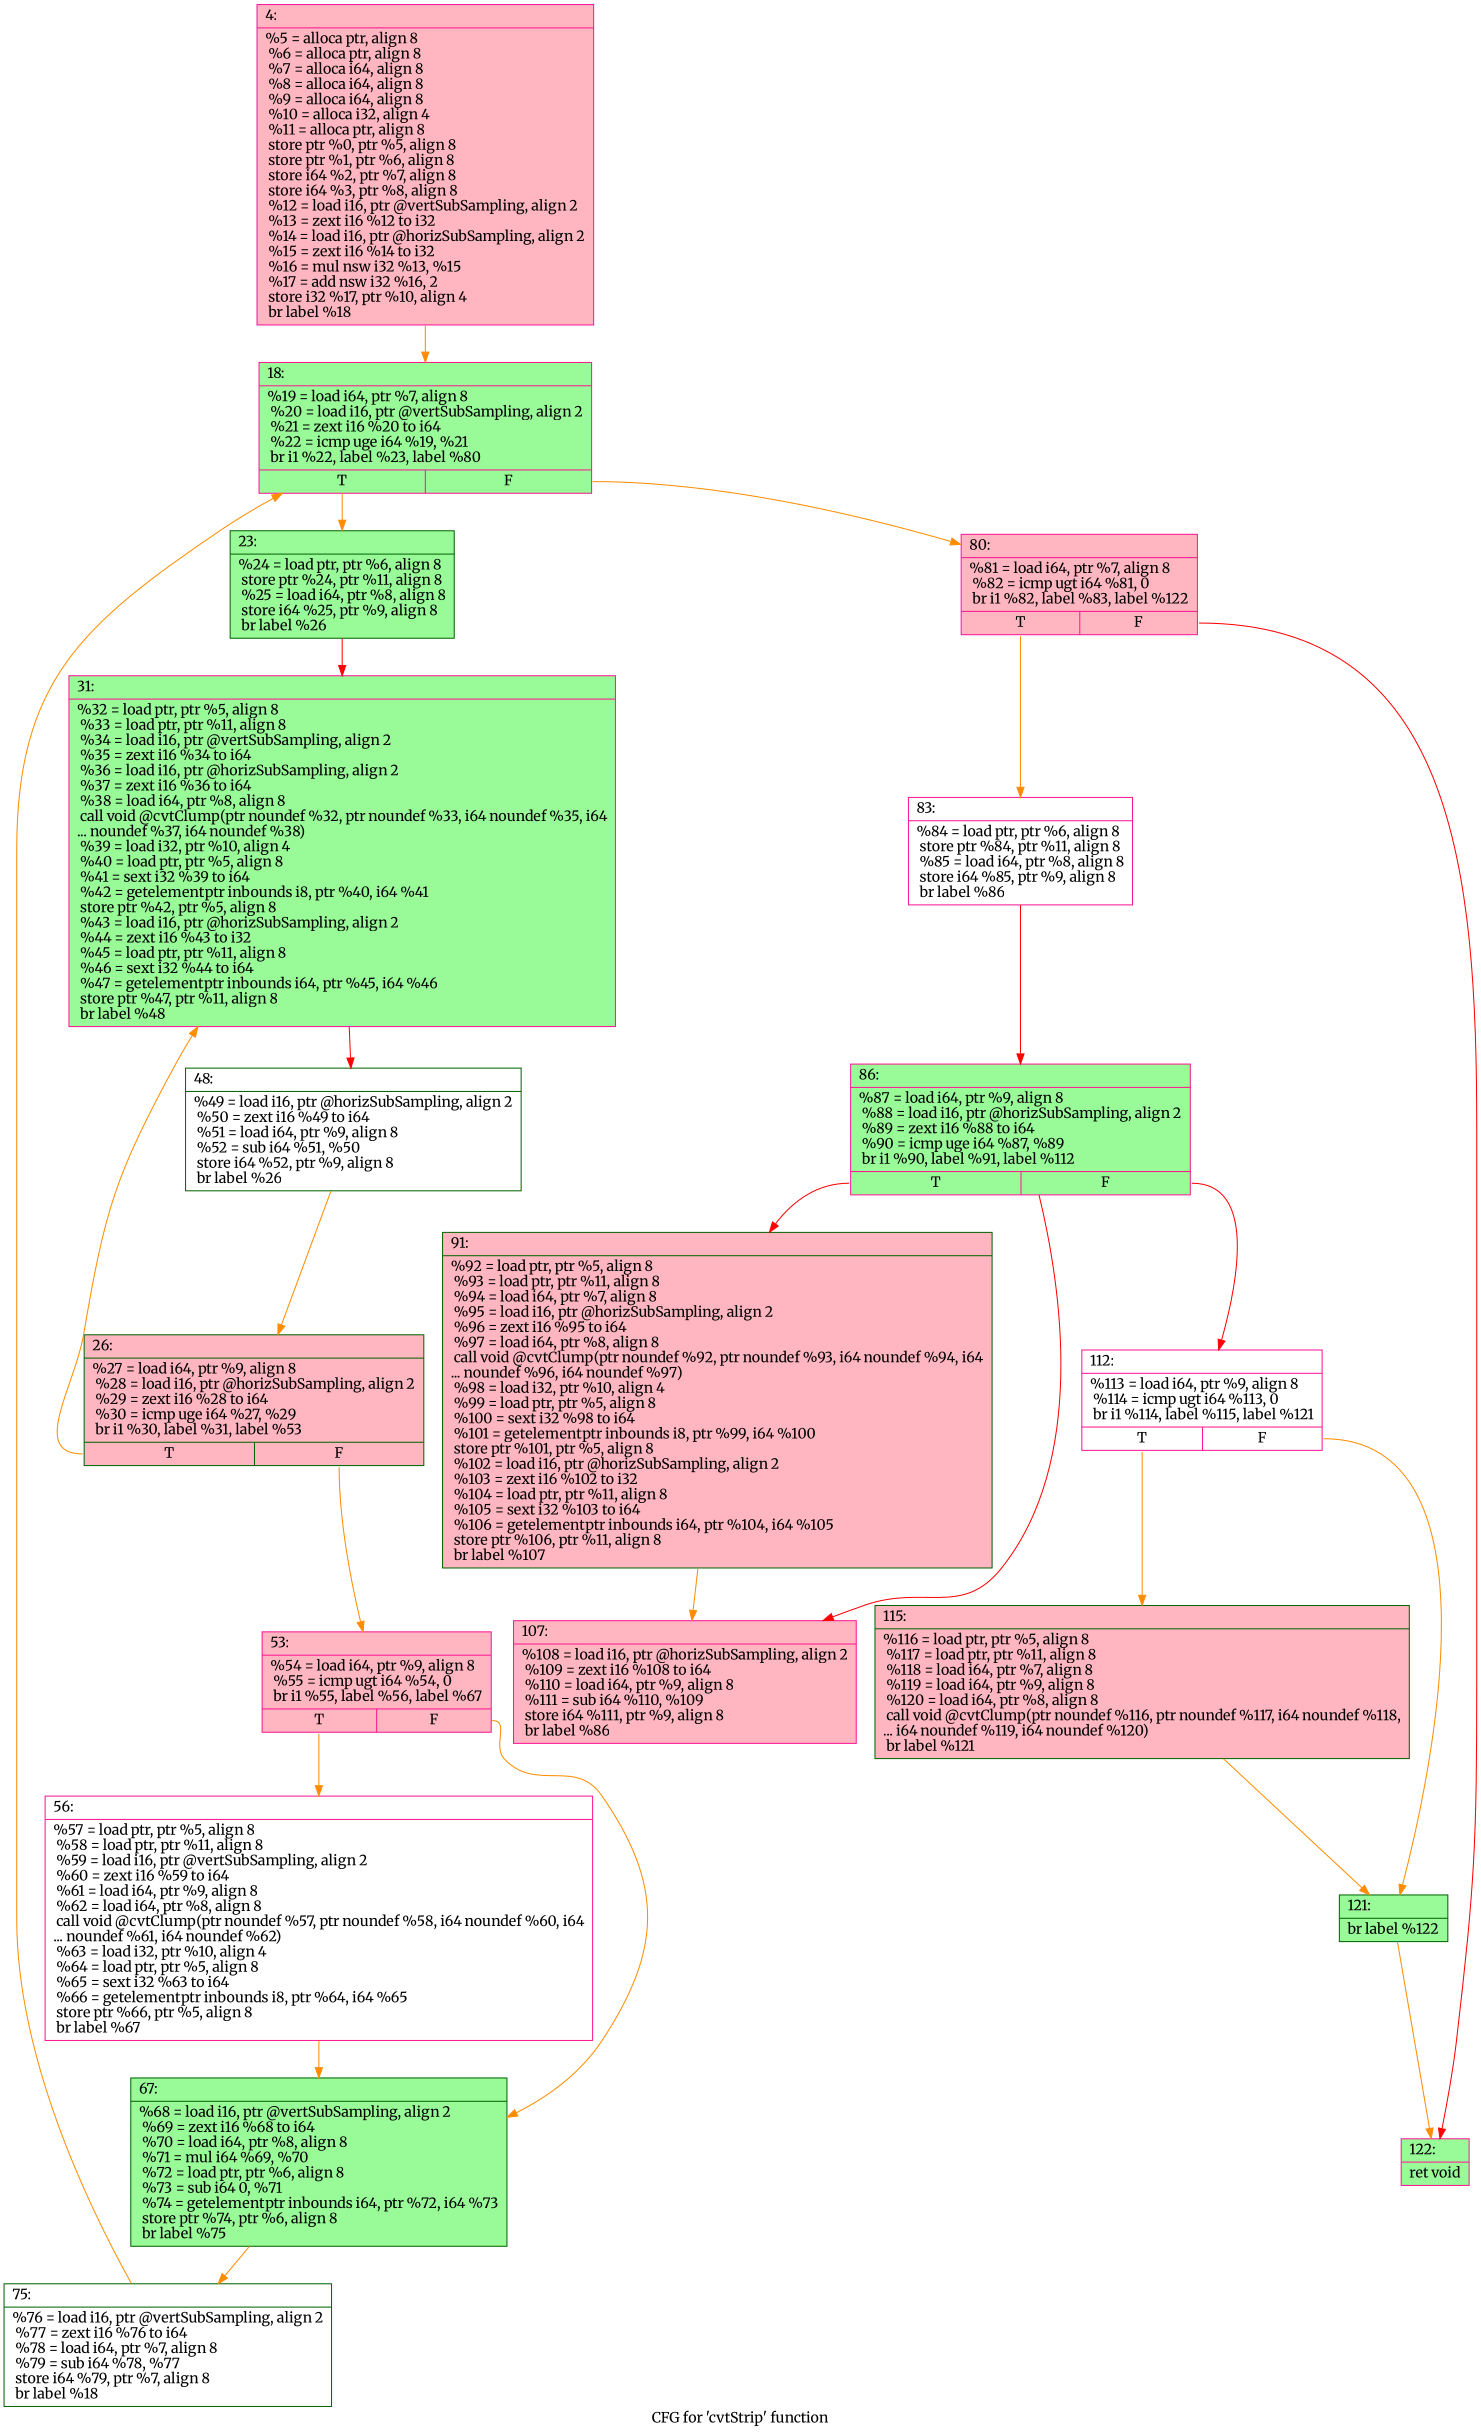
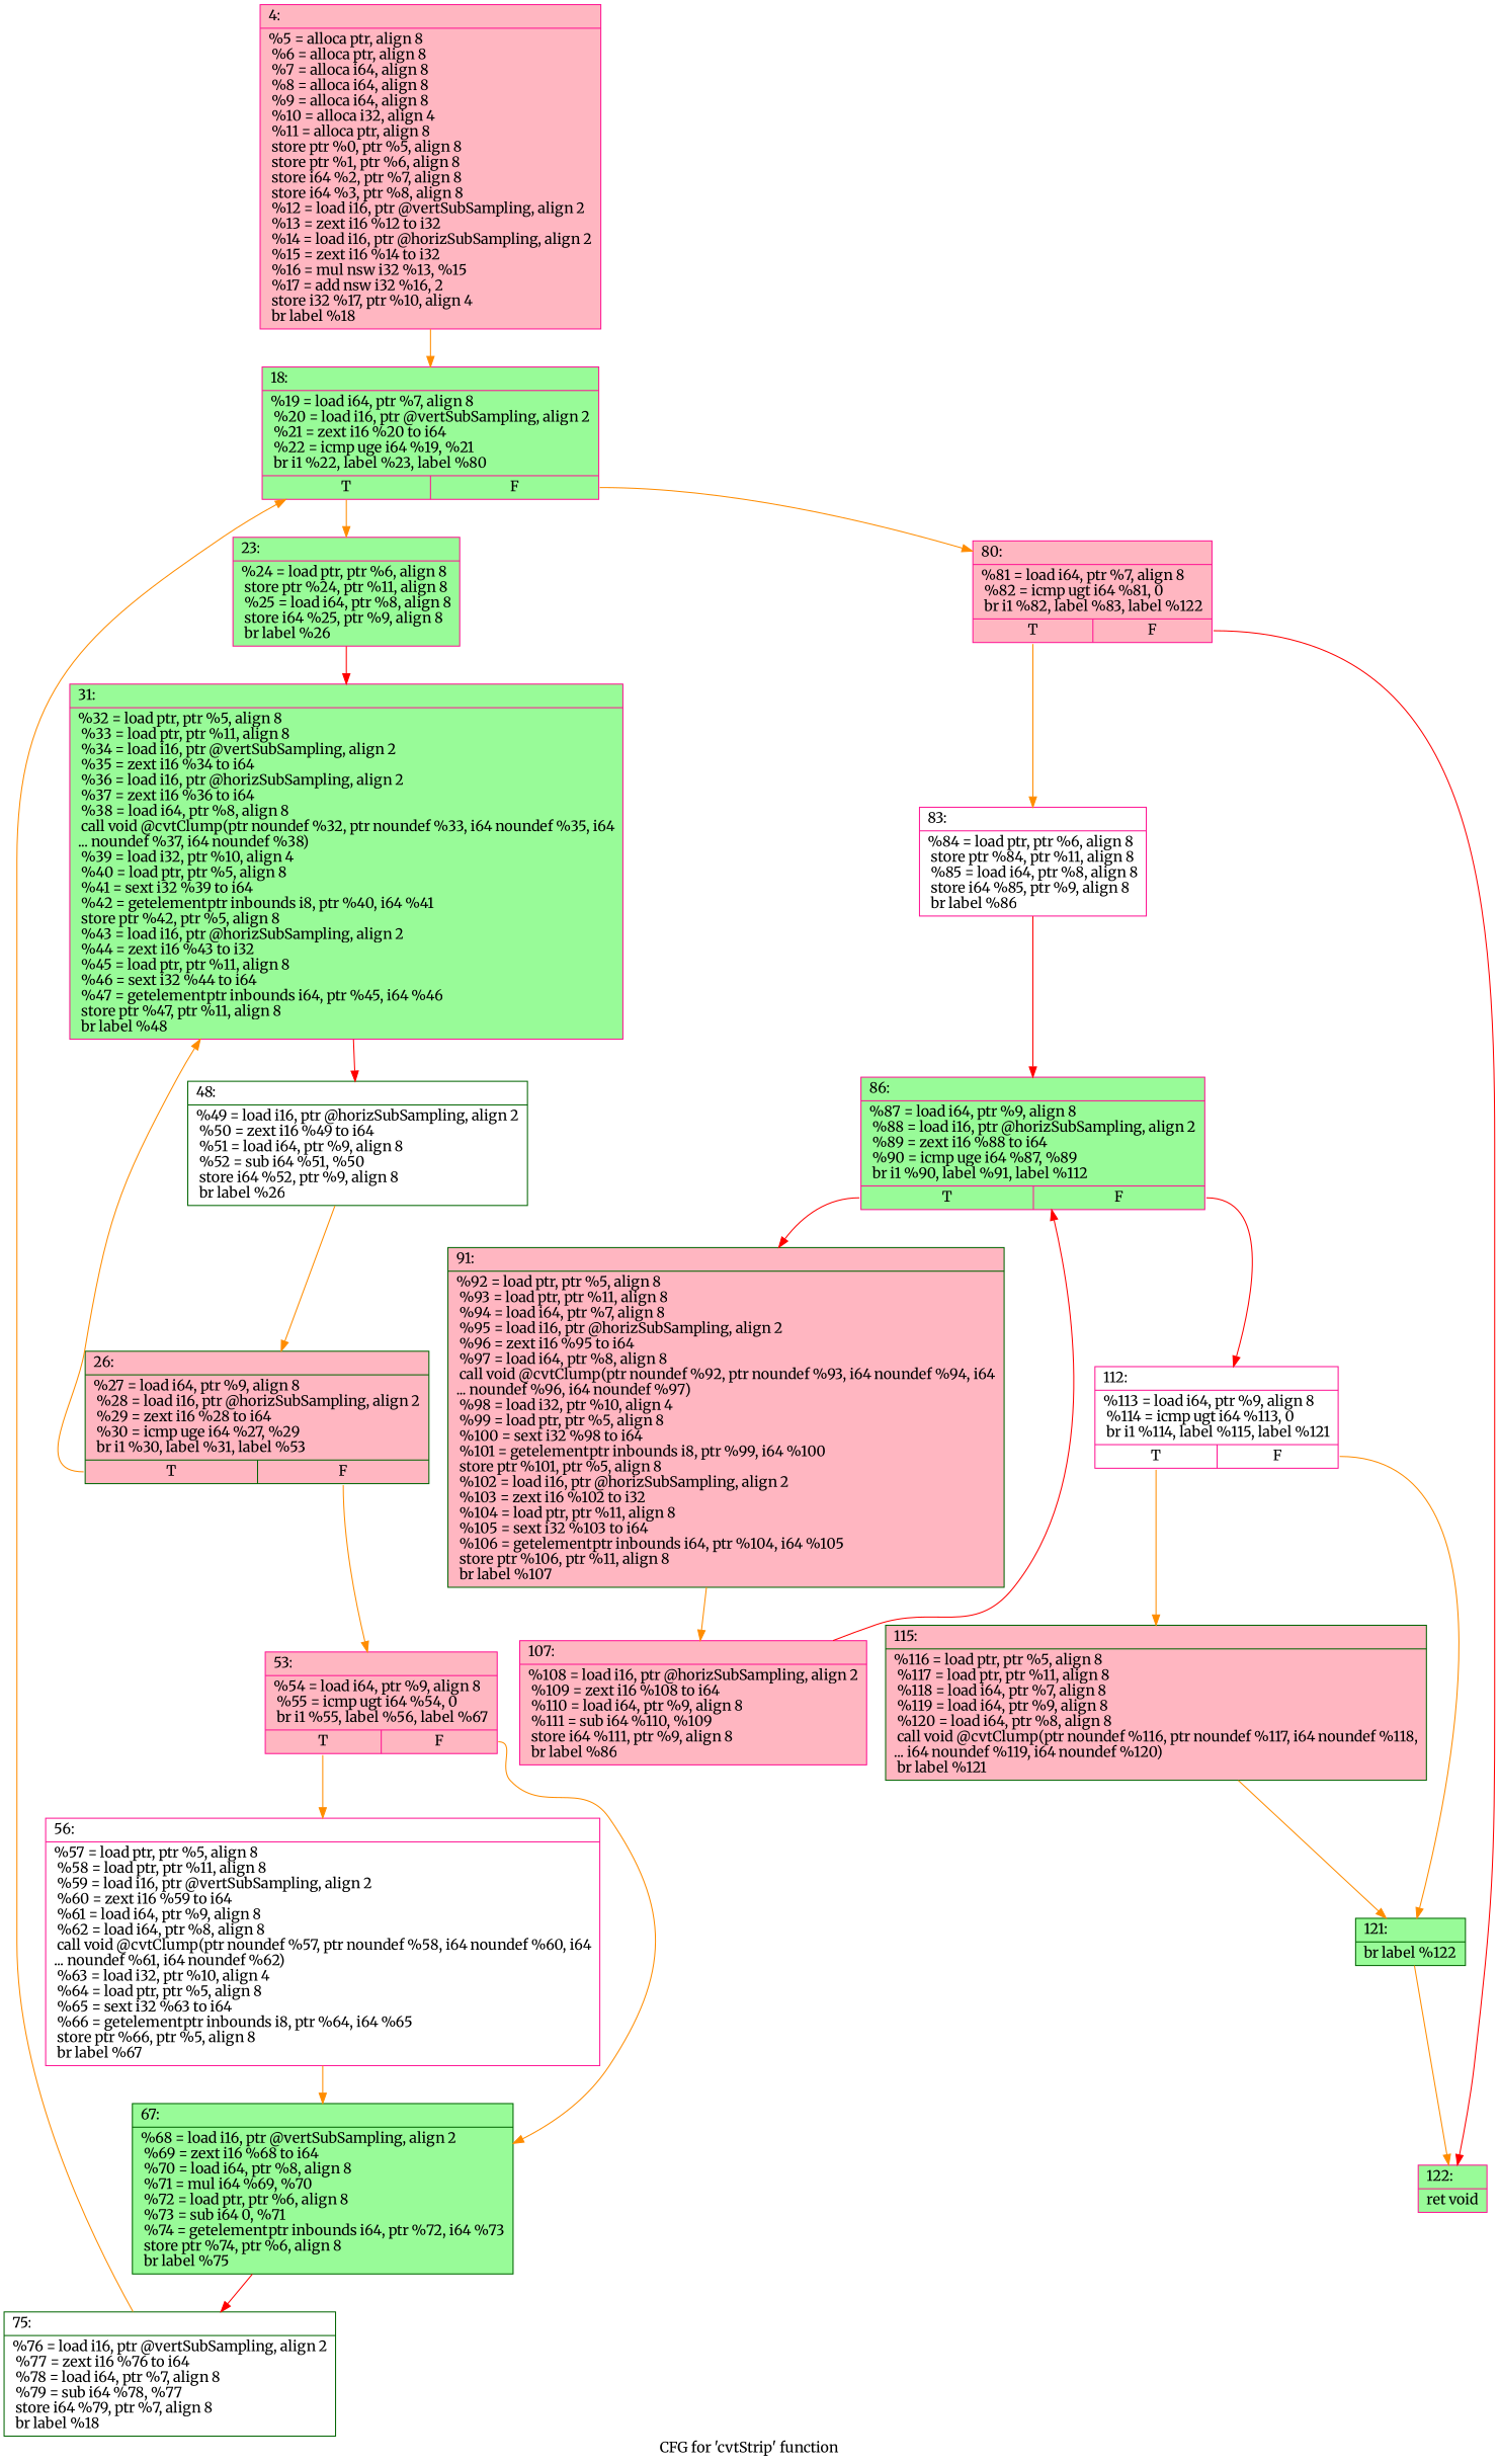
  digraph {
    fontname=Merriweather
    label="CFG for 'cvtStrip' function"
    node [color=deeppink fillcolor=lightpink fontname=Merriweather shape=record style=filled]
    edge [color=darkorange fontname=Merriweather]
    n1 [label="{4:\l|  %5 = alloca ptr, align 8\l  %6 = alloca ptr, align 8\l  %7 = alloca i64, align 8\l  %8 = alloca i64, align 8\l  %9 = alloca i64, align 8\l  %10 = alloca i32, align 4\l  %11 = alloca ptr, align 8\l  store ptr %0, ptr %5, align 8\l  store ptr %1, ptr %6, align 8\l  store i64 %2, ptr %7, align 8\l  store i64 %3, ptr %8, align 8\l  %12 = load i16, ptr @vertSubSampling, align 2\l  %13 = zext i16 %12 to i32\l  %14 = load i16, ptr @horizSubSampling, align 2\l  %15 = zext i16 %14 to i32\l  %16 = mul nsw i32 %13, %15\l  %17 = add nsw i32 %16, 2\l  store i32 %17, ptr %10, align 4\l  br label %18\l}"]
    n2 [fillcolor=palegreen label="{18:\l|  %19 = load i64, ptr %7, align 8\l  %20 = load i16, ptr @vertSubSampling, align 2\l  %21 = zext i16 %20 to i64\l  %22 = icmp uge i64 %19, %21\l  br i1 %22, label %23, label %80\l|{<s0>T|<s1>F}}"]
-   n3 [color=darkgreen fillcolor=palegreen label="{23:\l|  %24 = load ptr, ptr %6, align 8\l  store ptr %24, ptr %11, align 8\l  %25 = load i64, ptr %8, align 8\l  store i64 %25, ptr %9, align 8\l  br label %26\l}"]
+   n3 [fillcolor=palegreen label="{23:\l|  %24 = load ptr, ptr %6, align 8\l  store ptr %24, ptr %11, align 8\l  %25 = load i64, ptr %8, align 8\l  store i64 %25, ptr %9, align 8\l  br label %26\l}"]
    n4 [label="{80:\l|  %81 = load i64, ptr %7, align 8\l  %82 = icmp ugt i64 %81, 0\l  br i1 %82, label %83, label %122\l|{<s0>T|<s1>F}}"]
    n5 [fillcolor=palegreen label="{31:\l|  %32 = load ptr, ptr %5, align 8\l  %33 = load ptr, ptr %11, align 8\l  %34 = load i16, ptr @vertSubSampling, align 2\l  %35 = zext i16 %34 to i64\l  %36 = load i16, ptr @horizSubSampling, align 2\l  %37 = zext i16 %36 to i64\l  %38 = load i64, ptr %8, align 8\l  call void @cvtClump(ptr noundef %32, ptr noundef %33, i64 noundef %35, i64\l... noundef %37, i64 noundef %38)\l  %39 = load i32, ptr %10, align 4\l  %40 = load ptr, ptr %5, align 8\l  %41 = sext i32 %39 to i64\l  %42 = getelementptr inbounds i8, ptr %40, i64 %41\l  store ptr %42, ptr %5, align 8\l  %43 = load i16, ptr @horizSubSampling, align 2\l  %44 = zext i16 %43 to i32\l  %45 = load ptr, ptr %11, align 8\l  %46 = sext i32 %44 to i64\l  %47 = getelementptr inbounds i64, ptr %45, i64 %46\l  store ptr %47, ptr %11, align 8\l  br label %48\l}"]
    n6 [fillcolor=white label="{83:\l|  %84 = load ptr, ptr %6, align 8\l  store ptr %84, ptr %11, align 8\l  %85 = load i64, ptr %8, align 8\l  store i64 %85, ptr %9, align 8\l  br label %86\l}"]
    n7 [fillcolor=palegreen label="{122:\l|  ret void\l}"]
    n8 [color=darkgreen label="{26:\l|  %27 = load i64, ptr %9, align 8\l  %28 = load i16, ptr @horizSubSampling, align 2\l  %29 = zext i16 %28 to i64\l  %30 = icmp uge i64 %27, %29\l  br i1 %30, label %31, label %53\l|{<s0>T|<s1>F}}"]
    n9 [label="{53:\l|  %54 = load i64, ptr %9, align 8\l  %55 = icmp ugt i64 %54, 0\l  br i1 %55, label %56, label %67\l|{<s0>T|<s1>F}}"]
    n10 [fillcolor=palegreen label="{86:\l|  %87 = load i64, ptr %9, align 8\l  %88 = load i16, ptr @horizSubSampling, align 2\l  %89 = zext i16 %88 to i64\l  %90 = icmp uge i64 %87, %89\l  br i1 %90, label %91, label %112\l|{<s0>T|<s1>F}}"]
    n11 [color=darkgreen fillcolor=white label="{48:\l|  %49 = load i16, ptr @horizSubSampling, align 2\l  %50 = zext i16 %49 to i64\l  %51 = load i64, ptr %9, align 8\l  %52 = sub i64 %51, %50\l  store i64 %52, ptr %9, align 8\l  br label %26\l}"]
    n12 [fillcolor=white label="{56:\l|  %57 = load ptr, ptr %5, align 8\l  %58 = load ptr, ptr %11, align 8\l  %59 = load i16, ptr @vertSubSampling, align 2\l  %60 = zext i16 %59 to i64\l  %61 = load i64, ptr %9, align 8\l  %62 = load i64, ptr %8, align 8\l  call void @cvtClump(ptr noundef %57, ptr noundef %58, i64 noundef %60, i64\l... noundef %61, i64 noundef %62)\l  %63 = load i32, ptr %10, align 4\l  %64 = load ptr, ptr %5, align 8\l  %65 = sext i32 %63 to i64\l  %66 = getelementptr inbounds i8, ptr %64, i64 %65\l  store ptr %66, ptr %5, align 8\l  br label %67\l}"]
    n13 [color=darkgreen fillcolor=palegreen label="{67:\l|  %68 = load i16, ptr @vertSubSampling, align 2\l  %69 = zext i16 %68 to i64\l  %70 = load i64, ptr %8, align 8\l  %71 = mul i64 %69, %70\l  %72 = load ptr, ptr %6, align 8\l  %73 = sub i64 0, %71\l  %74 = getelementptr inbounds i64, ptr %72, i64 %73\l  store ptr %74, ptr %6, align 8\l  br label %75\l}"]
    n14 [color=darkgreen fillcolor=white label="{75:\l|  %76 = load i16, ptr @vertSubSampling, align 2\l  %77 = zext i16 %76 to i64\l  %78 = load i64, ptr %7, align 8\l  %79 = sub i64 %78, %77\l  store i64 %79, ptr %7, align 8\l  br label %18\l}"]
    n15 [color=darkgreen label="{91:\l|  %92 = load ptr, ptr %5, align 8\l  %93 = load ptr, ptr %11, align 8\l  %94 = load i64, ptr %7, align 8\l  %95 = load i16, ptr @horizSubSampling, align 2\l  %96 = zext i16 %95 to i64\l  %97 = load i64, ptr %8, align 8\l  call void @cvtClump(ptr noundef %92, ptr noundef %93, i64 noundef %94, i64\l... noundef %96, i64 noundef %97)\l  %98 = load i32, ptr %10, align 4\l  %99 = load ptr, ptr %5, align 8\l  %100 = sext i32 %98 to i64\l  %101 = getelementptr inbounds i8, ptr %99, i64 %100\l  store ptr %101, ptr %5, align 8\l  %102 = load i16, ptr @horizSubSampling, align 2\l  %103 = zext i16 %102 to i32\l  %104 = load ptr, ptr %11, align 8\l  %105 = sext i32 %103 to i64\l  %106 = getelementptr inbounds i64, ptr %104, i64 %105\l  store ptr %106, ptr %11, align 8\l  br label %107\l}"]
    n16 [fillcolor=white label="{112:\l|  %113 = load i64, ptr %9, align 8\l  %114 = icmp ugt i64 %113, 0\l  br i1 %114, label %115, label %121\l|{<s0>T|<s1>F}}"]
    n17 [label="{107:\l|  %108 = load i16, ptr @horizSubSampling, align 2\l  %109 = zext i16 %108 to i64\l  %110 = load i64, ptr %9, align 8\l  %111 = sub i64 %110, %109\l  store i64 %111, ptr %9, align 8\l  br label %86\l}"]
    n18 [color=darkgreen label="{115:\l|  %116 = load ptr, ptr %5, align 8\l  %117 = load ptr, ptr %11, align 8\l  %118 = load i64, ptr %7, align 8\l  %119 = load i64, ptr %9, align 8\l  %120 = load i64, ptr %8, align 8\l  call void @cvtClump(ptr noundef %116, ptr noundef %117, i64 noundef %118,\l... i64 noundef %119, i64 noundef %120)\l  br label %121\l}"]
    n19 [color=darkgreen fillcolor=palegreen label="{121:\l|  br label %122\l}"]
    n1 -> n2
    n2 -> n3 [tailport=s0]
    n2 -> n4 [tailport=s1]
    n3 -> n5 [color=red]
    n4 -> n6 [tailport=s0]
    n4 -> n7 [color=red tailport=s1]
    n5 -> n11 [color=red]
    n6 -> n10 [color=red]
    n8 -> n5 [tailport=s0]
    n8 -> n9 [tailport=s1]
    n9 -> n12 [tailport=s0]
    n9 -> n13 [tailport=s1]
    n10 -> n15 [color=red tailport=s0]
    n10 -> n16 [color=red tailport=s1]
    n11 -> n8
    n12 -> n13
-   n13 -> n14
+   n13 -> n14 [color=red]
    n14 -> n2
    n15 -> n17
    n16 -> n18 [tailport=s0]
    n16 -> n19 [tailport=s1]
-   n10 -> n17 [color=red]
+   n17 -> n10 [color=red]
    n18 -> n19
    n19 -> n7
  }
